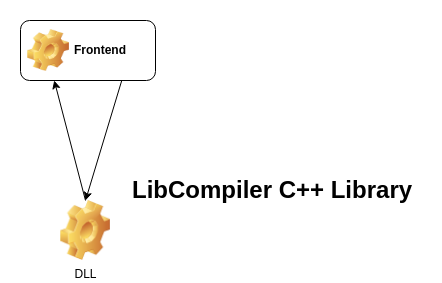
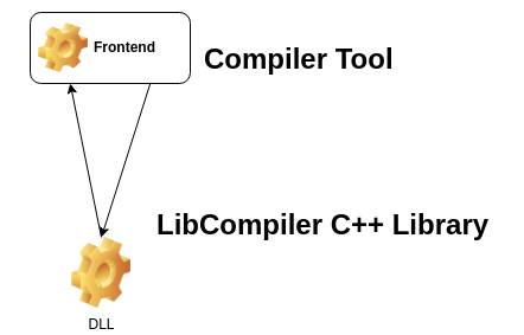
  <mxCell id="0" />
  <mxCell id="1" parent="0" />
  <mxCell id="2" style="edgeStyle=none;html=1;exitX=0.5;exitY=0;exitDx=0;exitDy=0;entryX=0.25;entryY=1;entryDx=0;entryDy=0;" parent="1" source="3" target="5" edge="1"><mxGeometry relative="1" as="geometry" /></mxCell>
  <mxCell id="3" value="DLL" style="shape=image;html=1;verticalLabelPosition=bottom;verticalAlign=top;imageAspect=0;image=img/clipart/Gear_128x128.png" parent="1" vertex="1"><mxGeometry x="60" y="200" width="50" height="60" as="geometry" /></mxCell>
  <mxCell id="4" style="edgeStyle=none;html=1;exitX=0.75;exitY=1;exitDx=0;exitDy=0;entryX=0.5;entryY=0;entryDx=0;entryDy=0;" parent="1" source="5" target="3" edge="1"><mxGeometry relative="1" as="geometry" /></mxCell>
- <mxCell id="5" value="Frontend" style="label;whiteSpace=wrap;html=1;image=img/clipart/Gear_128x128.png" parent="1" vertex="1"><mxGeometry x="20" y="20" width="135" height="60" as="geometry" /></mxCell>
+ <mxCell id="5" value="Frontend" style="label;whiteSpace=wrap;html=1;image=img/clipart/Gear_128x128.png" parent="1" vertex="1"><mxGeometry x="25" y="10" width="135" height="60" as="geometry" /></mxCell>
  <mxCell id="6" value="LibCompiler C++ Library" style="text;strokeColor=none;fillColor=none;html=1;fontSize=24;fontStyle=1;verticalAlign=middle;align=left;" parent="1" vertex="1"><mxGeometry x="130" y="170" width="290" height="40" as="geometry" /></mxCell>
+ <mxCell id="7" value="Compiler Tool" style="text;strokeColor=none;fillColor=none;html=1;fontSize=24;fontStyle=1;verticalAlign=middle;align=left;" parent="1" vertex="1"><mxGeometry x="170" y="30" width="170" height="40" as="geometry" /></mxCell>
